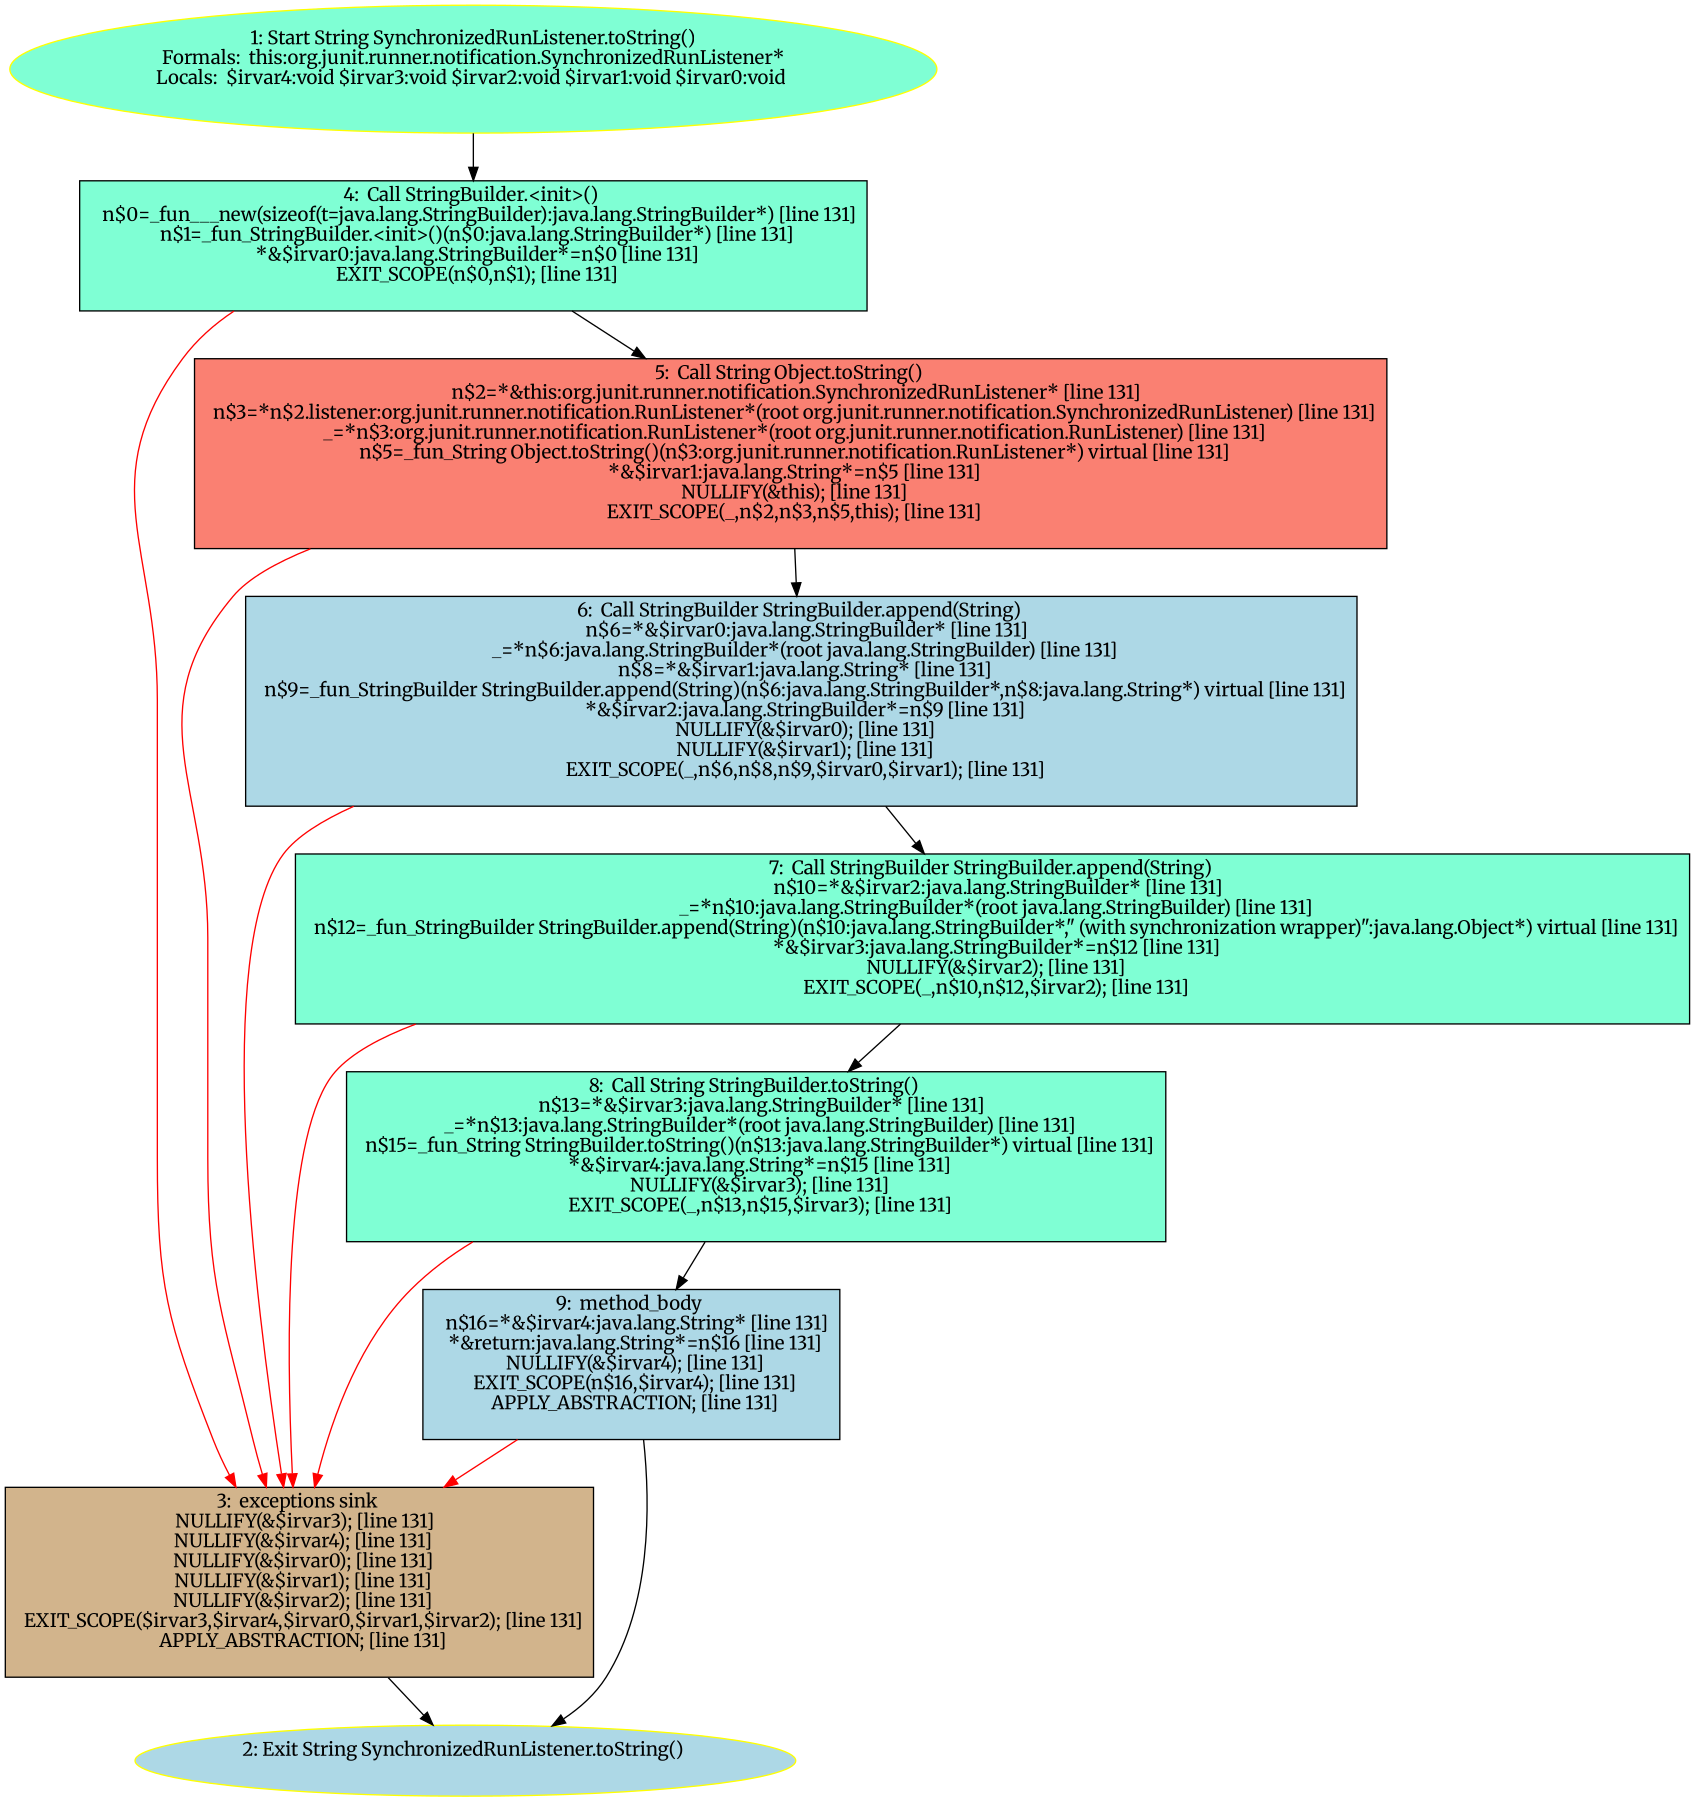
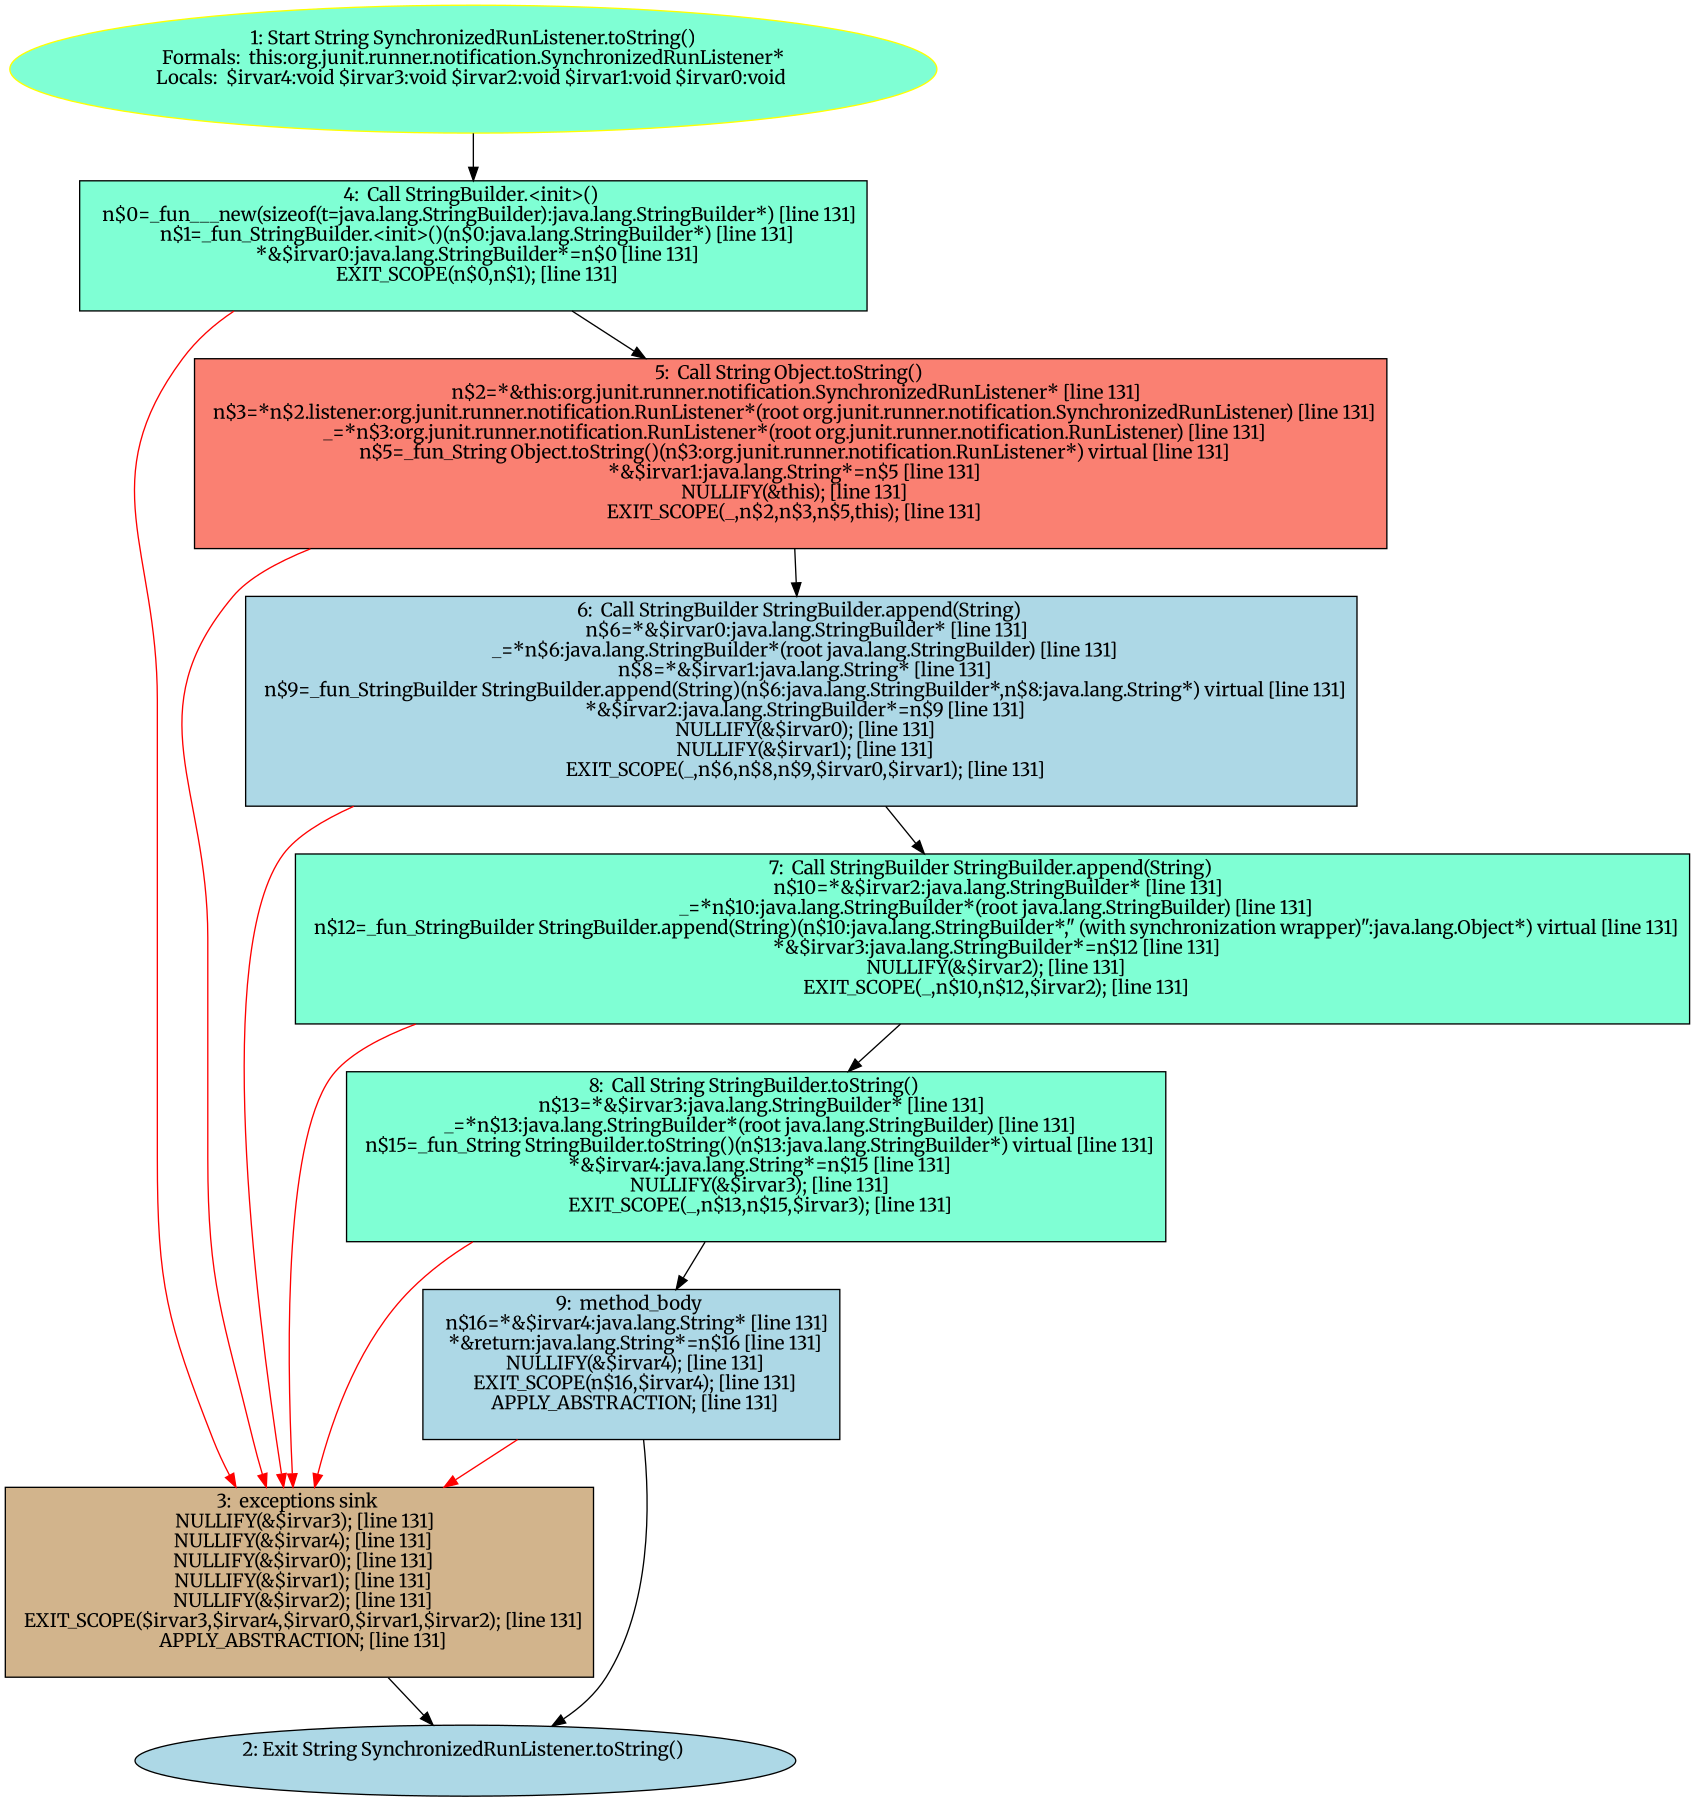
  digraph {
    fontname=Merriweather
    node [style=filled fillcolor=aquamarine fontname=Merriweather shape=box]
    edge [fontname=Merriweather]
    n1 [color=yellow label="1: Start String SynchronizedRunListener.toString()\nFormals:  this:org.junit.runner.notification.SynchronizedRunListener*\nLocals:  $irvar4:void $irvar3:void $irvar2:void $irvar1:void $irvar0:void \n  " shape=""]
    n2 [label="4:  Call StringBuilder.<init>() \n   n$0=_fun___new(sizeof(t=java.lang.StringBuilder):java.lang.StringBuilder*) [line 131]\n  n$1=_fun_StringBuilder.<init>()(n$0:java.lang.StringBuilder*) [line 131]\n  *&$irvar0:java.lang.StringBuilder*=n$0 [line 131]\n  EXIT_SCOPE(n$0,n$1); [line 131]\n "]
    n3 [label="3:  exceptions sink \n   NULLIFY(&$irvar3); [line 131]\n  NULLIFY(&$irvar4); [line 131]\n  NULLIFY(&$irvar0); [line 131]\n  NULLIFY(&$irvar1); [line 131]\n  NULLIFY(&$irvar2); [line 131]\n  EXIT_SCOPE($irvar3,$irvar4,$irvar0,$irvar1,$irvar2); [line 131]\n  APPLY_ABSTRACTION; [line 131]\n " fillcolor=tan]
    n4 [label="5:  Call String Object.toString() \n   n$2=*&this:org.junit.runner.notification.SynchronizedRunListener* [line 131]\n  n$3=*n$2.listener:org.junit.runner.notification.RunListener*(root org.junit.runner.notification.SynchronizedRunListener) [line 131]\n  _=*n$3:org.junit.runner.notification.RunListener*(root org.junit.runner.notification.RunListener) [line 131]\n  n$5=_fun_String Object.toString()(n$3:org.junit.runner.notification.RunListener*) virtual [line 131]\n  *&$irvar1:java.lang.String*=n$5 [line 131]\n  NULLIFY(&this); [line 131]\n  EXIT_SCOPE(_,n$2,n$3,n$5,this); [line 131]\n " fillcolor=salmon]
-   n5 [color=yellow label="2: Exit String SynchronizedRunListener.toString() \n  " fillcolor=lightblue shape=""]
+   n5 [color=black label="2: Exit String SynchronizedRunListener.toString() \n  " fillcolor=lightblue shape=""]
    n6 [label="6:  Call StringBuilder StringBuilder.append(String) \n   n$6=*&$irvar0:java.lang.StringBuilder* [line 131]\n  _=*n$6:java.lang.StringBuilder*(root java.lang.StringBuilder) [line 131]\n  n$8=*&$irvar1:java.lang.String* [line 131]\n  n$9=_fun_StringBuilder StringBuilder.append(String)(n$6:java.lang.StringBuilder*,n$8:java.lang.String*) virtual [line 131]\n  *&$irvar2:java.lang.StringBuilder*=n$9 [line 131]\n  NULLIFY(&$irvar0); [line 131]\n  NULLIFY(&$irvar1); [line 131]\n  EXIT_SCOPE(_,n$6,n$8,n$9,$irvar0,$irvar1); [line 131]\n " fillcolor=lightblue]
    n7 [label="7:  Call StringBuilder StringBuilder.append(String) \n   n$10=*&$irvar2:java.lang.StringBuilder* [line 131]\n  _=*n$10:java.lang.StringBuilder*(root java.lang.StringBuilder) [line 131]\n  n$12=_fun_StringBuilder StringBuilder.append(String)(n$10:java.lang.StringBuilder*,\" (with synchronization wrapper)\":java.lang.Object*) virtual [line 131]\n  *&$irvar3:java.lang.StringBuilder*=n$12 [line 131]\n  NULLIFY(&$irvar2); [line 131]\n  EXIT_SCOPE(_,n$10,n$12,$irvar2); [line 131]\n "]
    n8 [label="8:  Call String StringBuilder.toString() \n   n$13=*&$irvar3:java.lang.StringBuilder* [line 131]\n  _=*n$13:java.lang.StringBuilder*(root java.lang.StringBuilder) [line 131]\n  n$15=_fun_String StringBuilder.toString()(n$13:java.lang.StringBuilder*) virtual [line 131]\n  *&$irvar4:java.lang.String*=n$15 [line 131]\n  NULLIFY(&$irvar3); [line 131]\n  EXIT_SCOPE(_,n$13,n$15,$irvar3); [line 131]\n "]
    n9 [label="9:  method_body \n   n$16=*&$irvar4:java.lang.String* [line 131]\n  *&return:java.lang.String*=n$16 [line 131]\n  NULLIFY(&$irvar4); [line 131]\n  EXIT_SCOPE(n$16,$irvar4); [line 131]\n  APPLY_ABSTRACTION; [line 131]\n " fillcolor=lightblue]
    n1 -> n2
    n2 -> n3 [color=red]
    n2 -> n4
    n3 -> n5
    n4 -> n3 [color=red]
    n4 -> n6
    n6 -> n3 [color=red]
    n6 -> n7
    n7 -> n3 [color=red]
    n7 -> n8
    n8 -> n3 [color=red]
    n8 -> n9
    n9 -> n3 [color=red]
    n9 -> n5
  }
